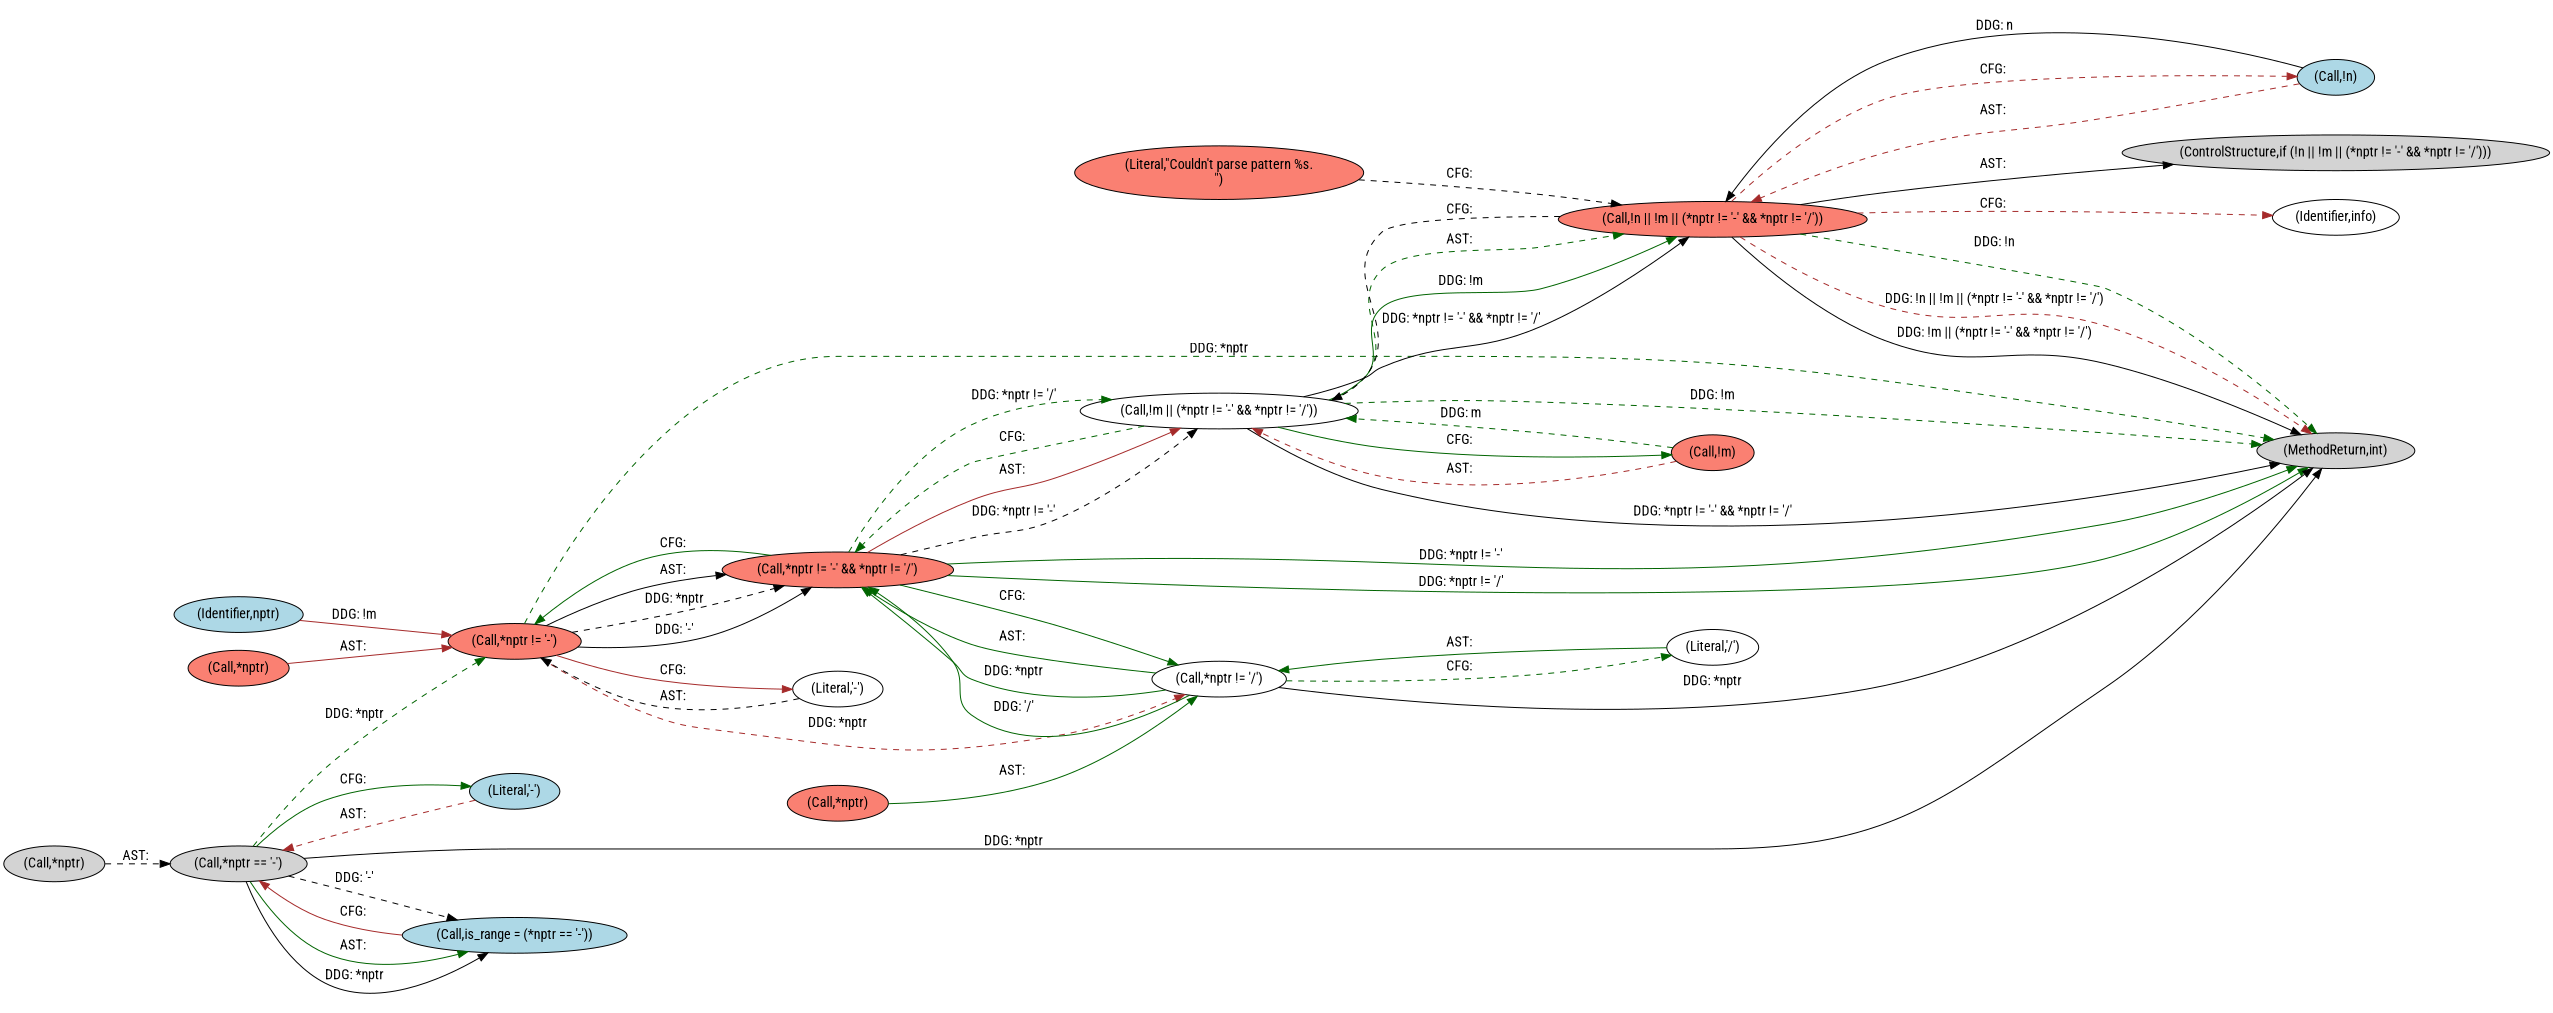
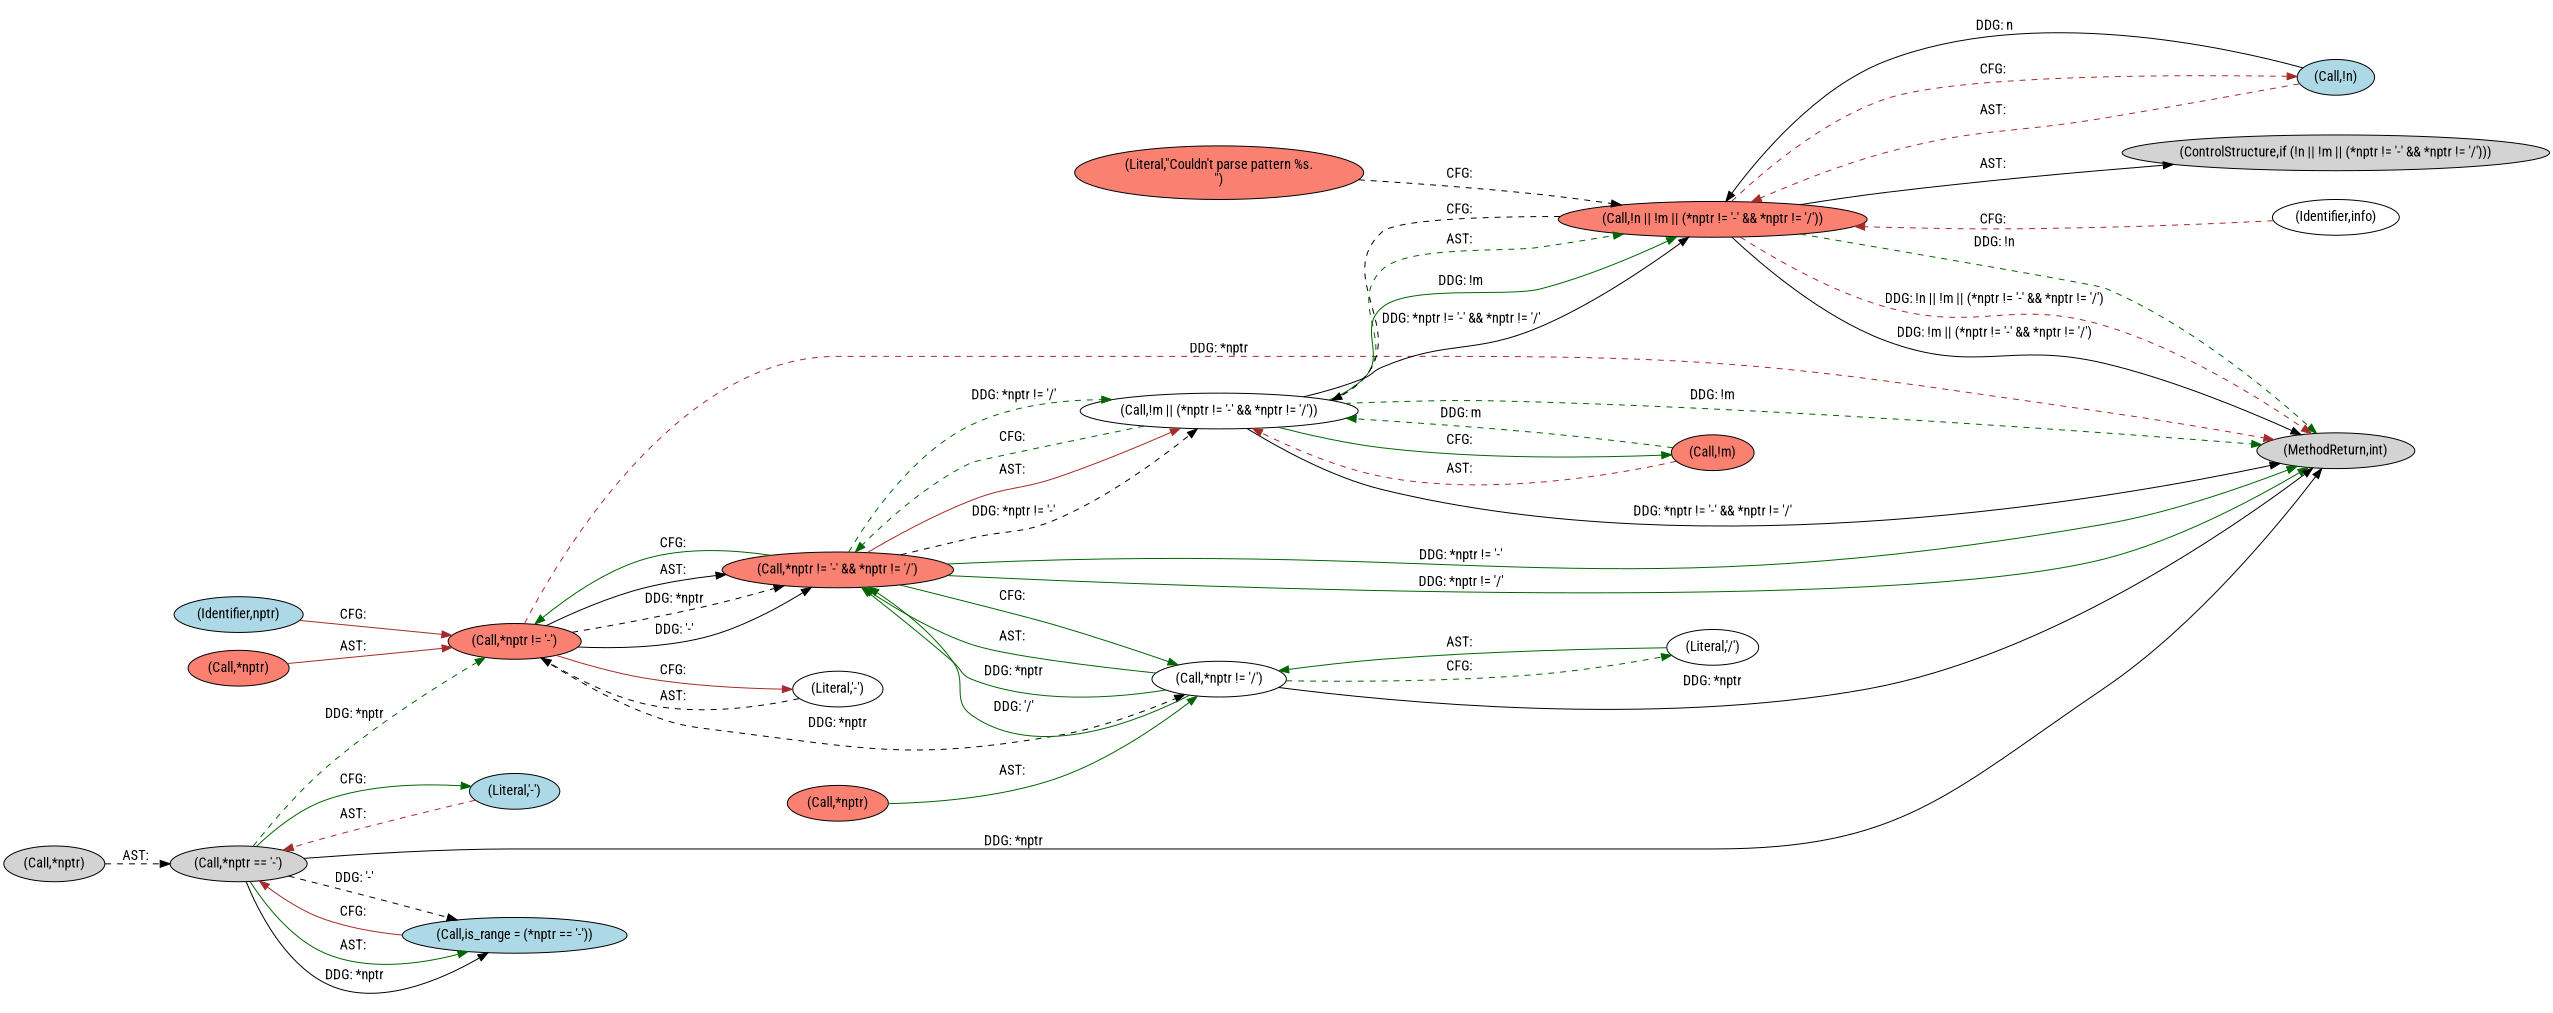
  digraph {
    fontname="Roboto Condensed"
    rankdir=LR
    node [fillcolor=salmon fontname="Roboto Condensed" style=filled]
    edge [color=darkgreen fontname="Roboto Condensed" style=solid]
    n1 [label="(Call,*nptr != '-')"]
    n2 [label="(Call,*nptr != '-' && *nptr != '/')"]
    n3 [fillcolor=white label="(Call,*nptr != '/')"]
    n4 [fillcolor=white label="(Literal,'-')"]
    n5 [fillcolor=lightgrey label="(MethodReturn,int)"]
    n6 [fillcolor=white label="(Call,!m || (*nptr != '-' && *nptr != '/'))"]
    n7 [fillcolor=white label="(Literal,'/')"]
    n8 [fillcolor=lightgrey label="(Call,*nptr == '-')"]
    n9 [fillcolor=lightblue label="(Call,is_range = (*nptr == '-'))"]
    n10 [fillcolor=lightblue label="(Literal,'-')"]
    n11 [label="(Call,!n || !m || (*nptr != '-' && *nptr != '/'))"]
    n12 [label="(Call,!m)"]
    n13 [fillcolor=lightblue label="(Call,!n)"]
    n14 [fillcolor=lightgrey label="(ControlStructure,if (!n || !m || (*nptr != '-' && *nptr != '/')))"]
    n15 [fillcolor=white label="(Identifier,info)"]
    n16 [fillcolor=lightblue label="(Identifier,nptr)"]
    n17 [label="(Literal,\"Couldn't parse pattern %s.\n\")"]
    n18 [fillcolor=lightgrey label="(Call,*nptr)"]
    n19 [label="(Call,*nptr)"]
    n20 [label="(Call,*nptr)"]
    n1 -> n2 [color=black label="AST: "]
    n1 -> n2 [color=black label="DDG: *nptr" style=dashed]
    n1 -> n2 [color=black label="DDG: '-'"]
-   n1 -> n3 [color=brown label="DDG: *nptr" style=dashed]
+   n1 -> n3 [color=black label="DDG: *nptr" style=dashed]
    n1 -> n4 [color=brown label="CFG: "]
-   n1 -> n5 [label="DDG: *nptr" style=dashed]
+   n1 -> n5 [color=brown label="DDG: *nptr" style=dashed]
    n2 -> n1 [label="CFG: "]
    n2 -> n3 [label="CFG: "]
    n2 -> n5 [label="DDG: *nptr != '-'"]
    n2 -> n5 [label="DDG: *nptr != '/'"]
    n2 -> n6 [color=brown label="AST: "]
    n2 -> n6 [color=black label="DDG: *nptr != '-'" style=dashed]
    n2 -> n6 [label="DDG: *nptr != '/'" style=dashed]
    n3 -> n2 [label="AST: "]
    n3 -> n2 [label="DDG: *nptr"]
    n3 -> n2 [label="DDG: '/'"]
    n3 -> n5 [color=black label="DDG: *nptr"]
    n3 -> n7 [label="CFG: " style=dashed]
    n4 -> n1 [color=black label="AST: " style=dashed]
    n6 -> n2 [label="CFG: " style=dashed]
    n6 -> n5 [color=black label="DDG: *nptr != '-' && *nptr != '/'"]
    n6 -> n5 [label="DDG: !m" style=dashed]
    n6 -> n11 [label="AST: " style=dashed]
    n6 -> n11 [label="DDG: !m"]
    n6 -> n11 [color=black label="DDG: *nptr != '-' && *nptr != '/'"]
    n6 -> n12 [label="CFG: "]
    n7 -> n3 [label="AST: "]
    n8 -> n1 [label="DDG: *nptr" style=dashed]
    n8 -> n5 [color=black label="DDG: *nptr"]
    n8 -> n9 [label="AST: "]
    n8 -> n9 [color=black label="DDG: *nptr"]
    n8 -> n9 [color=black label="DDG: '-'" style=dashed]
    n8 -> n10 [label="CFG: "]
    n9 -> n8 [color=brown label="CFG: "]
    n10 -> n8 [color=brown label="AST: " style=dashed]
    n11 -> n5 [color=black label="DDG: !m || (*nptr != '-' && *nptr != '/')"]
    n11 -> n5 [label="DDG: !n" style=dashed]
    n11 -> n5 [color=brown label="DDG: !n || !m || (*nptr != '-' && *nptr != '/')" style=dashed]
    n11 -> n6 [color=black label="CFG: " style=dashed]
    n11 -> n13 [color=brown label="CFG: " style=dashed]
    n11 -> n14 [color=black label="AST: "]
    n12 -> n6 [color=brown label="AST: " style=dashed]
    n12 -> n6 [label="DDG: m" style=dashed]
    n13 -> n11 [color=brown label="AST: " style=dashed]
    n13 -> n11 [color=black label="DDG: n"]
-   n11 -> n15 [color=brown label="CFG: " style=dashed]
-   n16 -> n1 [color=brown label="DDG: !m"]
+   n15 -> n11 [color=brown label="CFG: " style=dashed]
+   n16 -> n1 [color=brown label="CFG: "]
    n17 -> n11 [color=black label="CFG: " style=dashed]
    n18 -> n8 [color=black label="AST: " style=dashed]
    n19 -> n3 [label="AST: "]
    n20 -> n1 [color=brown label="AST: "]
  }
